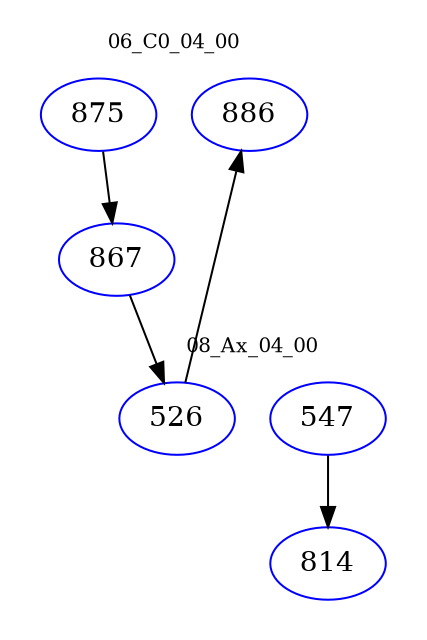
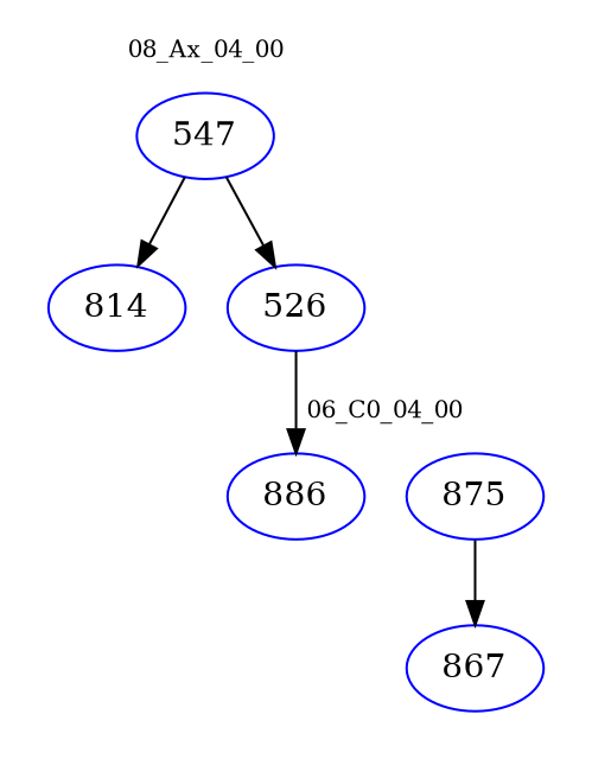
  digraph {
    node [color=blue]
    edge [color=black]
    n1 [label=547]
    n2 [label=814]
    n3 [label=526]
    n4 [label=875]
    n5 [label=867]
    n6 [label=886]
    subgraph cluster_1 {
      color=white
      fontsize=10
      label="08_Ax_04_00"
      n1
      n2
      n3
    }
    subgraph cluster_2 {
      color=white
      fontsize=10
      label="06_C0_04_00"
      n4
      n5
      n6
    }
    n1 -> n2
-   n5 -> n3
+   n1 -> n3
    n3 -> n6
    n4 -> n5
  }
